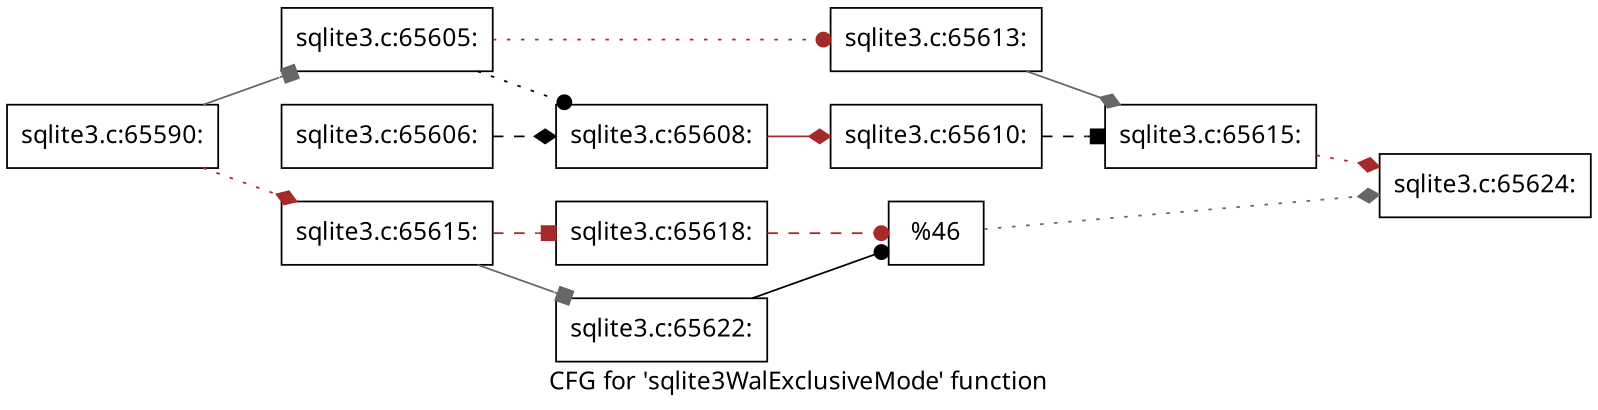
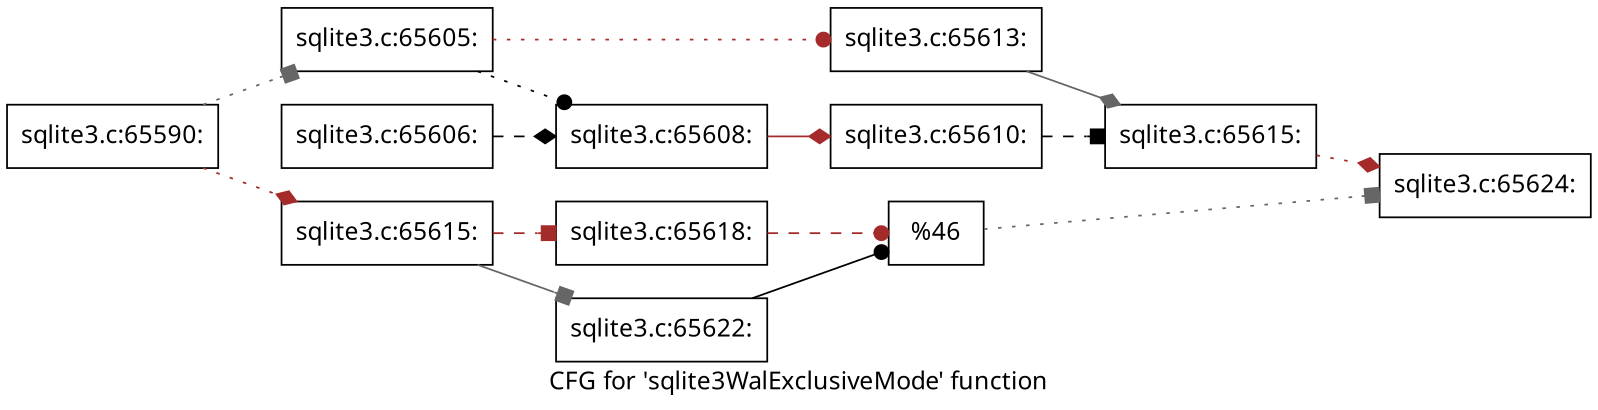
  digraph {
    fontname="Noto Sans"
    label="CFG for 'sqlite3WalExclusiveMode' function"
    rankdir=LR
    node [fontname="Noto Sans" shape=record]
    edge [arrowhead=box color=brown fontname="Noto Sans" style=dotted]
    n1 [label="{sqlite3.c:65590:}"]
    n2 [label="{sqlite3.c:65605:}"]
    n3 [label="{sqlite3.c:65615:}"]
    n4 [label="{sqlite3.c:65613:}"]
    n5 [label="{sqlite3.c:65608:}"]
    n6 [label="{sqlite3.c:65618:}"]
    n7 [label="{sqlite3.c:65622:}"]
    n8 [label="{sqlite3.c:65606:}"]
    n9 [label="{sqlite3.c:65615:}"]
    n10 [label="{%46}"]
    n11 [label="{sqlite3.c:65610:}"]
    n12 [label="{sqlite3.c:65624:}"]
-   n1 -> n2 [color=gray40 style=solid]
+   n1 -> n2 [color=gray40]
    n1 -> n3 [arrowhead=diamond]
    n2 -> n4 [arrowhead=dot]
    n2 -> n5 [arrowhead=dot color=black]
    n3 -> n6 [style=dashed]
    n3 -> n7 [color=gray40 style=solid]
    n4 -> n9 [arrowhead=diamond color=gray40 style=solid]
    n5 -> n11 [arrowhead=diamond style=solid]
    n6 -> n10 [arrowhead=dot style=dashed]
    n7 -> n10 [arrowhead=dot color=black style=solid]
    n8 -> n5 [arrowhead=diamond color=black style=dashed]
    n9 -> n12 [arrowhead=diamond]
-   n10 -> n12 [arrowhead=diamond color=gray40]
+   n10 -> n12 [color=gray40]
    n11 -> n9 [color=black style=dashed]
  }
